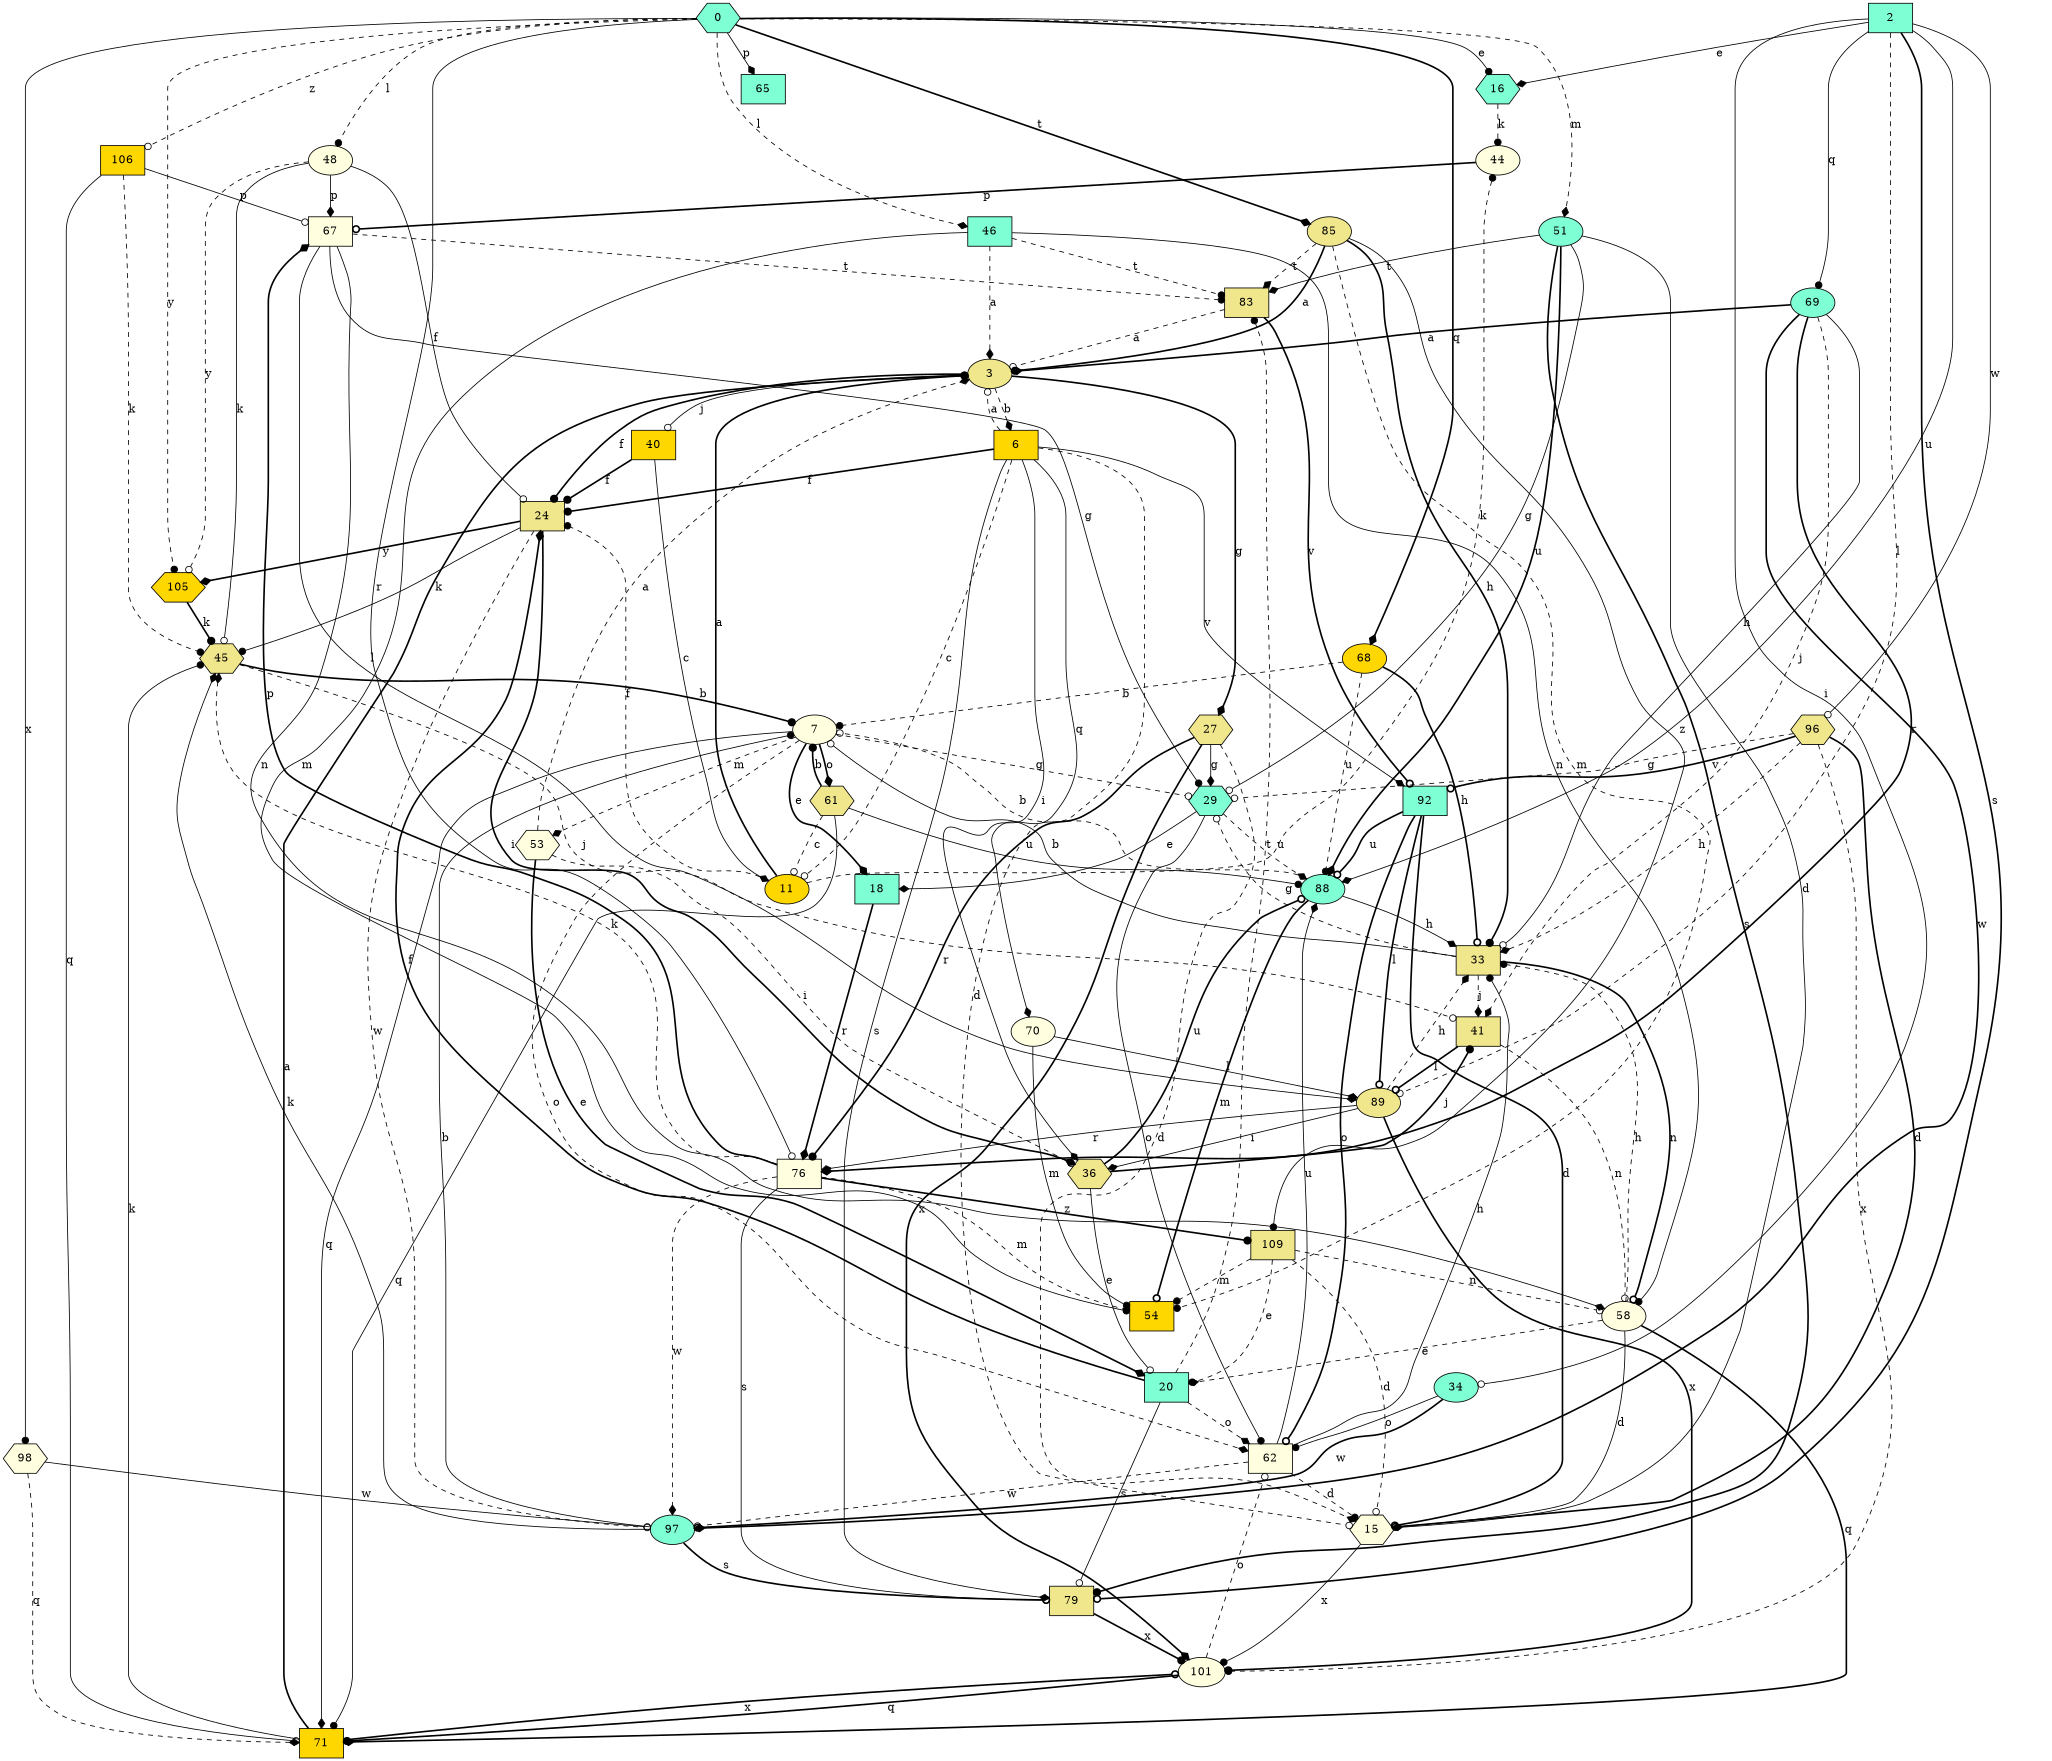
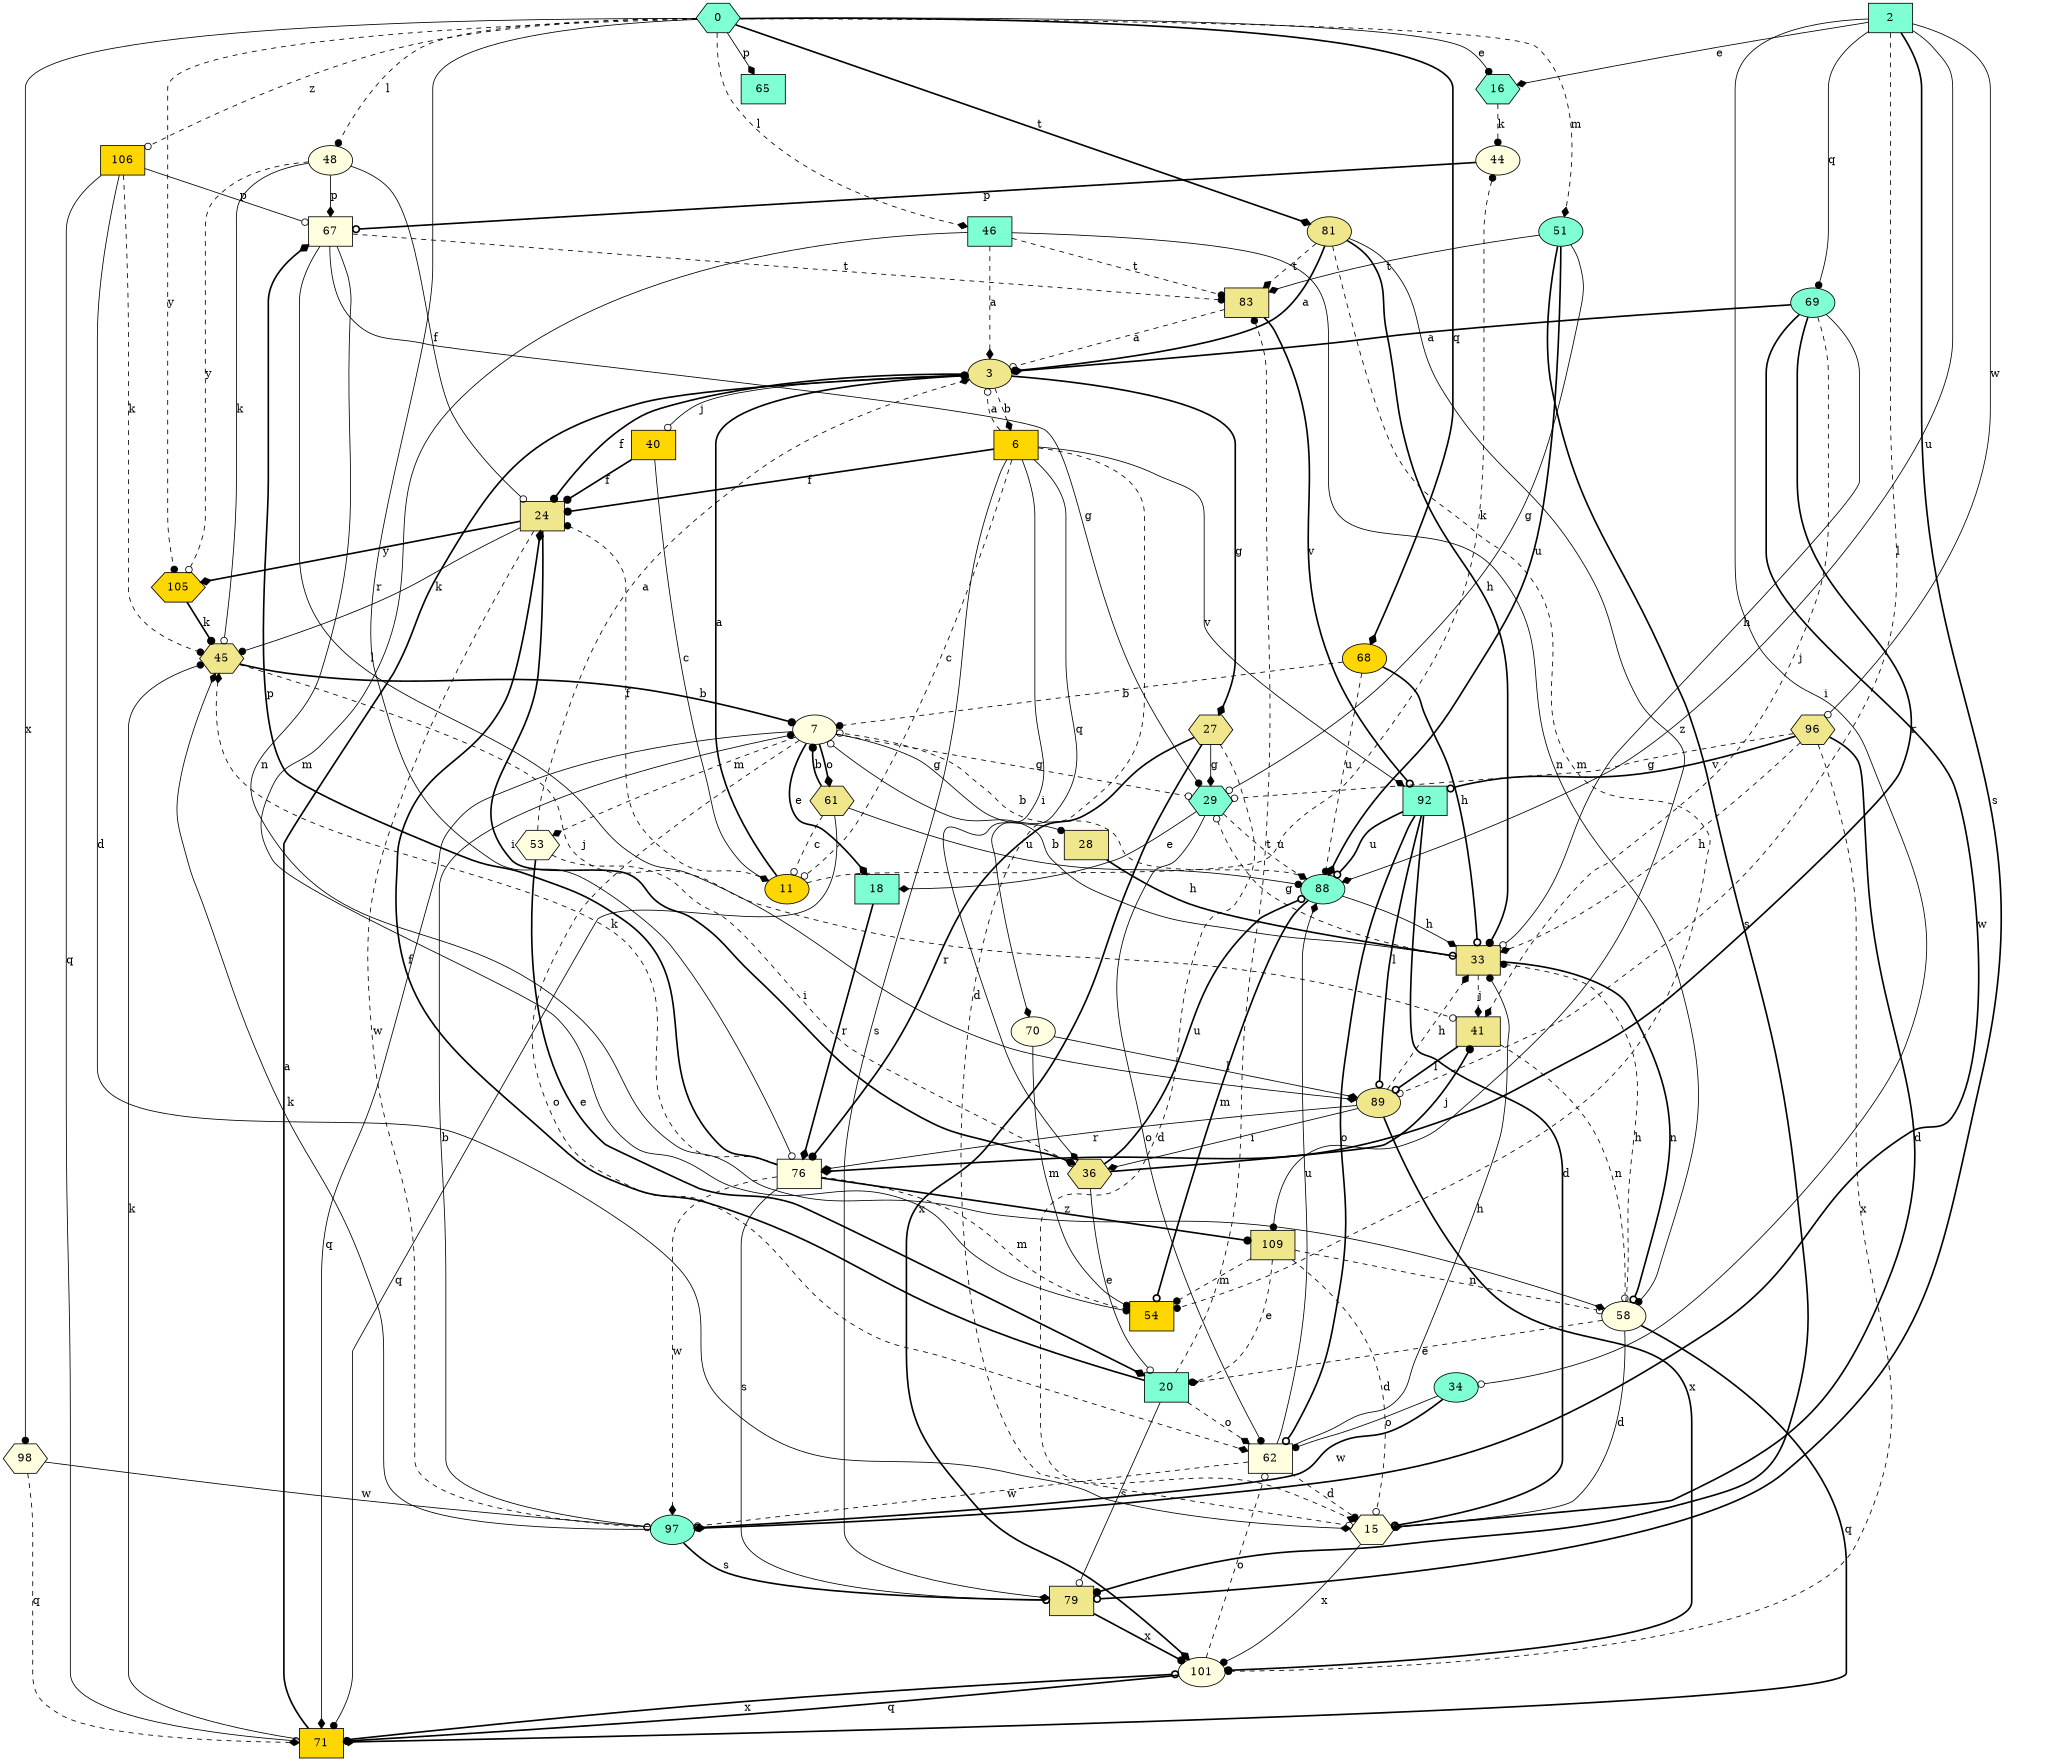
  strict digraph {
    node [fillcolor=khaki shape=box style=filled]
    edge [arrowhead=diamond style=dashed]
    0 [fillcolor=aquamarine shape=hexagon]
    16 [fillcolor=aquamarine shape=hexagon]
    46 [fillcolor=aquamarine]
    48 [fillcolor=lightyellow shape=ellipse]
    51 [fillcolor=aquamarine shape=ellipse]
    65 [fillcolor=aquamarine]
    68 [fillcolor=gold shape=ellipse]
    76 [fillcolor=lightyellow]
-   81 [shape=ellipse label=85]
+   81 [shape=ellipse]
    98 [fillcolor=lightyellow shape=hexagon]
    105 [fillcolor=gold shape=hexagon]
    106 [fillcolor=gold]
    44 [fillcolor=lightyellow shape=ellipse]
    3 [shape=ellipse]
    83
    58 [fillcolor=lightyellow shape=ellipse]
    54 [fillcolor=gold]
    24
    45 [shape=hexagon]
    67 [fillcolor=lightyellow]
    79
    88 [fillcolor=aquamarine shape=ellipse]
    29 [fillcolor=aquamarine shape=hexagon]
    7 [fillcolor=lightyellow shape=ellipse]
    33
    97 [fillcolor=aquamarine shape=ellipse]
    109
    71 [fillcolor=gold]
    15 [fillcolor=lightyellow shape=hexagon]
    2 [fillcolor=aquamarine]
    34 [fillcolor=aquamarine shape=ellipse]
    n32 [label=89 shape=ellipse]
    69 [fillcolor=aquamarine shape=ellipse]
    96 [shape=hexagon]
    62 [fillcolor=lightyellow]
    36 [shape=hexagon]
    101 [fillcolor=lightyellow shape=ellipse]
    41
    92 [fillcolor=aquamarine]
    6 [fillcolor=gold]
    27 [shape=hexagon]
    40 [fillcolor=gold]
    11 [fillcolor=gold shape=ellipse]
    70 [fillcolor=lightyellow shape=ellipse]
    20 [fillcolor=aquamarine]
    18 [fillcolor=aquamarine]
+   28
    53 [fillcolor=lightyellow shape=hexagon]
    61 [shape=hexagon]
    0 -> 16 [arrowhead=dot label=e style=solid]
    0 -> 46 [label=l]
    0 -> 48 [arrowhead=dot label=l]
    0 -> 51 [label=m]
    0 -> 65 [label=p style=solid]
    0 -> 68 [label=q style=bold]
    0 -> 76 [arrowhead=odot label=r style=solid]
    0 -> 81 [label=t style=bold]
    0 -> 98 [arrowhead=dot label=x style=solid]
    0 -> 105 [arrowhead=dot label=y]
    0 -> 106 [arrowhead=odot label=z]
    16 -> 44 [arrowhead=dot label=k]
    46 -> 3 [label=a]
    46 -> 83 [arrowhead=dot label=t]
    46 -> 58 [arrowhead=dot label=n style=solid]
    46 -> 54 [arrowhead=dot label=m style=solid]
    48 -> 105 [arrowhead=odot label=y]
    48 -> 24 [arrowhead=odot label=f style=solid]
    48 -> 45 [arrowhead=odot label=k style=solid]
    48 -> 67 [label=p style=solid]
    51 -> 83 [label=t style=solid]
    51 -> 79 [arrowhead=dot label=s style=bold]
    51 -> 88 [label=u style=bold]
    51 -> 29 [arrowhead=odot label=g style=solid]
    68 -> 88 [arrowhead=dot label=u]
    68 -> 7 [arrowhead=dot label=b]
    68 -> 33 [arrowhead=odot label=h style=bold]
    76 -> 54 [arrowhead=dot label=m]
    76 -> 45 [label=k]
    76 -> 67 [label=p style=bold]
    76 -> 79 [arrowhead=odot label=s style=solid]
    76 -> 97 [label=w]
    76 -> 109 [arrowhead=dot label=z style=bold]
    81 -> 3 [arrowhead=dot label=a style=bold]
    81 -> 83 [label=t]
    81 -> 54 [arrowhead=dot label=m]
    81 -> 33 [arrowhead=dot label=h style=bold]
    81 -> 109 [arrowhead=dot label=z style=solid]
    98 -> 97 [arrowhead=odot label=w style=solid]
    98 -> 71 [label=q]
    105 -> 45 [arrowhead=dot label=k style=bold]
    106 -> 45 [arrowhead=dot label=k]
    106 -> 67 [arrowhead=odot label=p style=solid]
    106 -> 71 [arrowhead=odot label=q style=solid]
-   51 -> 15 [label=d style=solid]
+   106 -> 15 [label=d style=solid]
    44 -> 67 [arrowhead=odot label=p style=bold]
    3 -> 24 [arrowhead=dot label=f style=bold]
    3 -> 6 [label=b]
    3 -> 27 [label=g style=bold]
    3 -> 40 [arrowhead=odot label=j style=solid]
    83 -> 3 [arrowhead=odot label=a]
    83 -> 92 [arrowhead=odot label=v style=bold]
    58 -> 33 [arrowhead=dot label=h]
    58 -> 71 [label=q style=bold]
    58 -> 15 [label=d style=solid]
    58 -> 20 [label=e]
    24 -> 105 [label=y style=bold]
    24 -> 45 [arrowhead=dot label=k style=solid]
    24 -> 97 [arrowhead=odot label=w]
    24 -> 36 [label=i style=bold]
    45 -> 7 [arrowhead=dot label=b style=bold]
    45 -> 41 [arrowhead=odot label=j]
    67 -> 83 [arrowhead=dot label=t]
    67 -> 58 [label=n style=solid]
    67 -> 29 [arrowhead=dot label=g style=solid]
    67 -> n32 [label=l style=solid]
    79 -> 101 [arrowhead=dot label=x style=bold]
    88 -> 54 [arrowhead=odot label=m style=bold]
    88 -> 7 [arrowhead=odot label=b]
    88 -> 33 [label=h style=solid]
    29 -> 88 [label=u]
    29 -> 62 [arrowhead=dot label=o style=solid]
    29 -> 18 [label=e style=solid]
    7 -> 29 [arrowhead=odot label=g]
    7 -> 71 [label=q style=solid]
    7 -> 62 [label=o]
    7 -> 18 [label=e style=bold]
+   7 -> 28 [arrowhead=dot label=g style=solid]
    7 -> 53 [label=m]
    7 -> 61 [label=o style=bold]
    33 -> 58 [arrowhead=odot label=n style=bold]
    33 -> 29 [arrowhead=odot label=g]
    33 -> 7 [arrowhead=odot label=b style=solid]
    33 -> 41 [label=j]
    97 -> 45 [label=k style=solid]
    97 -> 79 [arrowhead=odot label=s style=bold]
    97 -> 7 [arrowhead=dot label=b style=solid]
    109 -> 58 [arrowhead=odot label=n]
    109 -> 54 [arrowhead=dot label=m]
    109 -> 15 [arrowhead=odot label=d]
    109 -> 20 [arrowhead=dot label=e]
    71 -> 3 [arrowhead=dot label=a style=bold]
    71 -> 45 [arrowhead=dot label=k style=solid]
    71 -> 101 [arrowhead=odot label=x style=bold]
    15 -> 101 [arrowhead=dot label=x style=solid]
    2 -> 16 [label=e style=solid]
    2 -> 79 [arrowhead=odot label=s style=bold]
    2 -> 88 [label=u style=solid]
    2 -> 34 [arrowhead=odot label=i style=solid]
    2 -> n32 [arrowhead=odot label=l]
    2 -> 69 [arrowhead=dot label=q style=solid]
    2 -> 96 [arrowhead=odot label=w style=solid]
    34 -> 97 [arrowhead=odot label=w style=bold]
    34 -> 62 [arrowhead=dot label=o style=solid]
    n32 -> 76 [label=r style=solid]
    n32 -> 33 [label=h]
    n32 -> 36 [label=i style=solid]
    n32 -> 101 [arrowhead=odot label=x style=bold]
    69 -> 76 [label=r style=bold]
    69 -> 3 [label=a style=bold]
    69 -> 33 [arrowhead=odot label=h style=solid]
    69 -> 97 [label=w style=bold]
    69 -> 41 [label=j]
    96 -> 29 [arrowhead=odot label=g]
    96 -> 33 [label=h]
    96 -> 15 [arrowhead=odot label=d style=bold]
    96 -> 101 [arrowhead=dot label=x]
    96 -> 92 [arrowhead=odot label=v style=bold]
    62 -> 88 [label=u style=solid]
    62 -> 33 [arrowhead=dot label=h style=solid]
    62 -> 97 [arrowhead=odot label=w]
    62 -> 15 [arrowhead=dot label=d]
    36 -> 88 [arrowhead=odot label=u style=bold]
    36 -> 41 [arrowhead=dot label=j style=bold]
    36 -> 20 [arrowhead=odot label=e style=solid]
    101 -> 71 [arrowhead=dot label=q style=bold]
    101 -> 62 [arrowhead=odot label=o]
    41 -> 58 [arrowhead=odot label=n]
    41 -> n32 [arrowhead=odot label=l style=bold]
    92 -> 88 [arrowhead=odot label=u style=bold]
    92 -> 15 [arrowhead=odot label=d style=bold]
    92 -> n32 [arrowhead=odot label=l style=bold]
    92 -> 62 [arrowhead=odot label=o style=bold]
    6 -> 3 [arrowhead=odot label=a]
    6 -> 24 [arrowhead=dot label=f style=bold]
    6 -> 79 [label=s style=solid]
    6 -> 15 [arrowhead=odot label=d]
    6 -> 36 [label=i style=solid]
    6 -> 92 [label=v style=solid]
    6 -> 11 [arrowhead=odot label=c]
    6 -> 70 [label=q style=solid]
    27 -> 76 [arrowhead=dot label=r style=bold]
    27 -> 29 [label=g style=solid]
    27 -> 15 [label=d]
    27 -> 101 [label=x style=bold]
    40 -> 24 [arrowhead=dot label=f style=bold]
    40 -> 11 [label=c style=solid]
    11 -> 44 [arrowhead=dot label=k]
    11 -> 3 [arrowhead=odot label=a style=bold]
    11 -> 24 [arrowhead=dot label=f]
    70 -> 54 [arrowhead=dot label=m style=solid]
    70 -> n32 [label=l style=solid]
    20 -> 83 [arrowhead=dot label=t]
    20 -> 24 [label=f style=bold]
    20 -> 79 [arrowhead=odot label=s style=solid]
    20 -> 62 [label=o]
    18 -> 76 [label=r style=bold]
+   28 -> 33 [arrowhead=odot label=h style=bold]
    53 -> 3 [label=a]
    53 -> 36 [arrowhead=odot label=i]
    53 -> 20 [label=e style=bold]
    61 -> 88 [arrowhead=dot label=u style=solid]
    61 -> 7 [arrowhead=dot label=b style=bold]
    61 -> 71 [arrowhead=dot label=q style=solid]
    61 -> 11 [arrowhead=odot label=c]
  }
